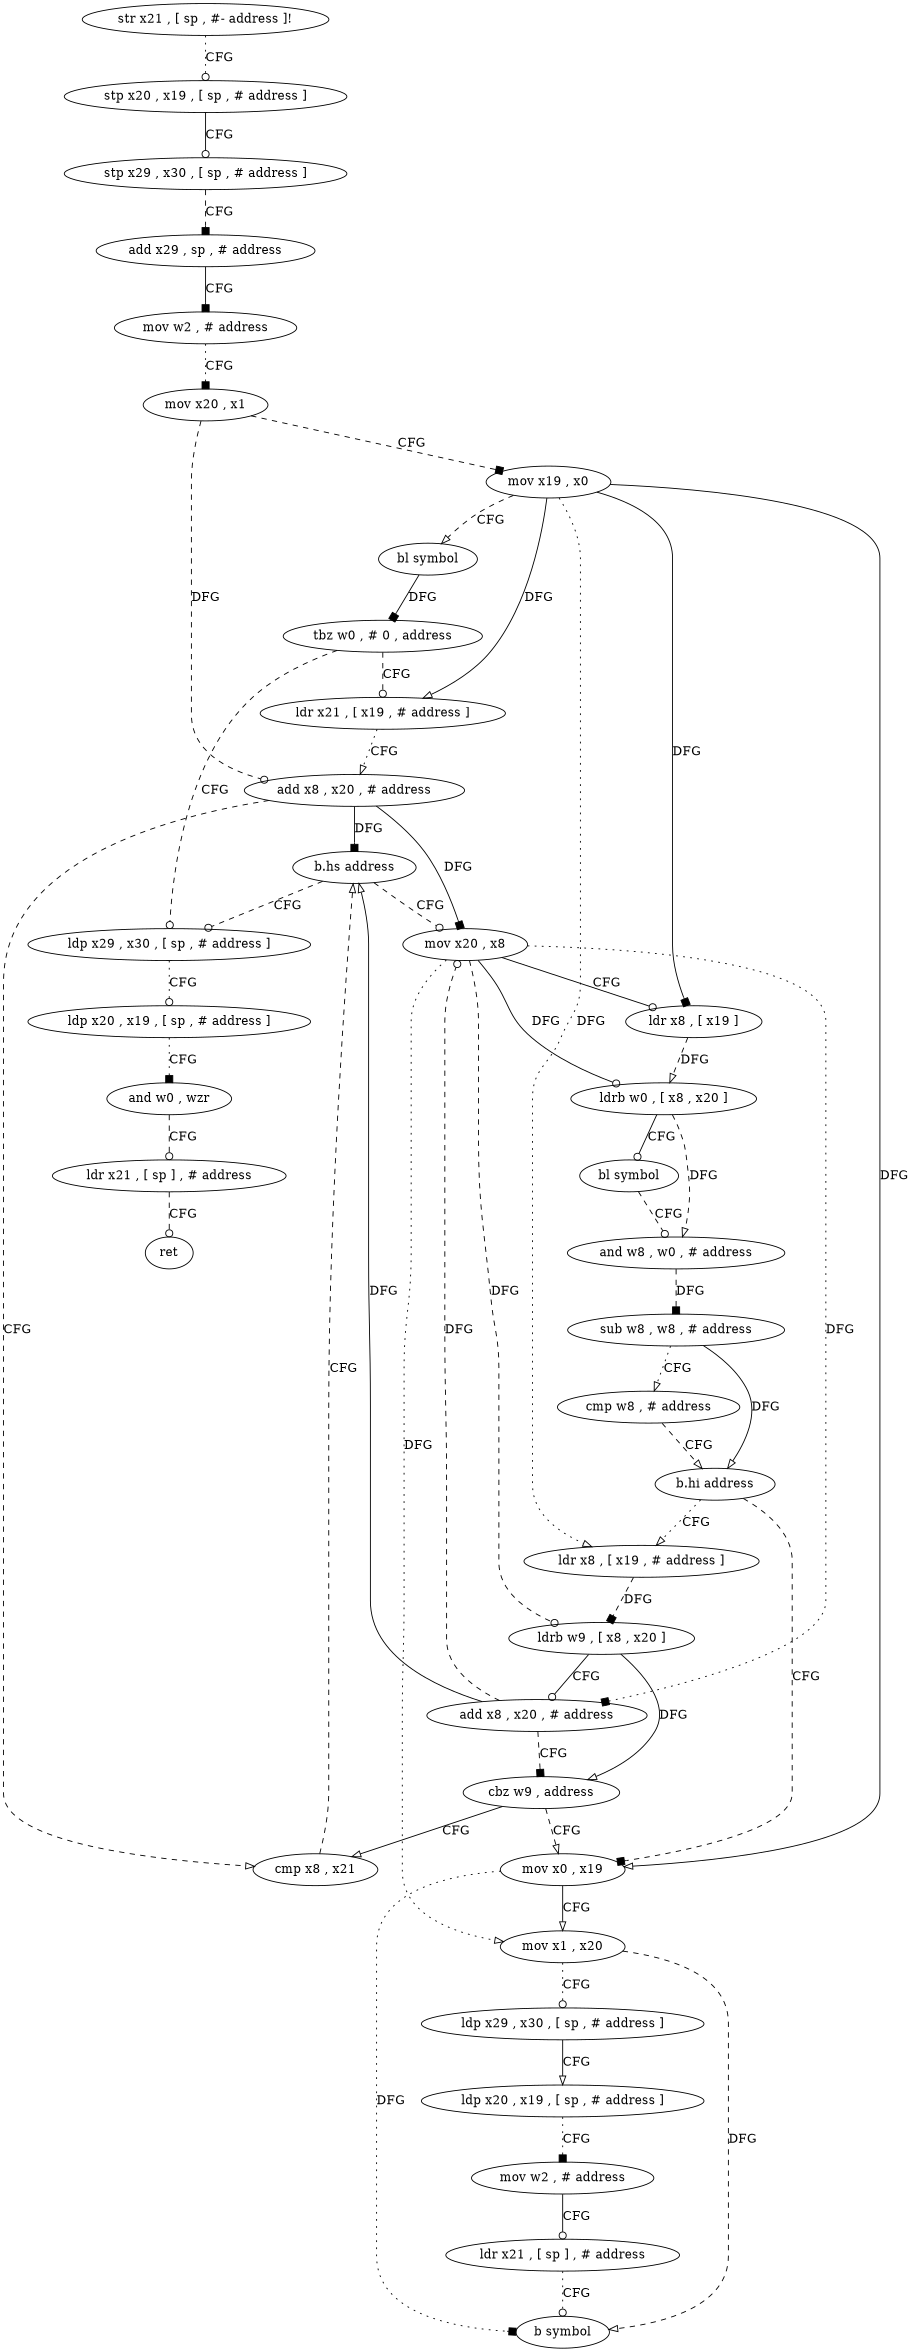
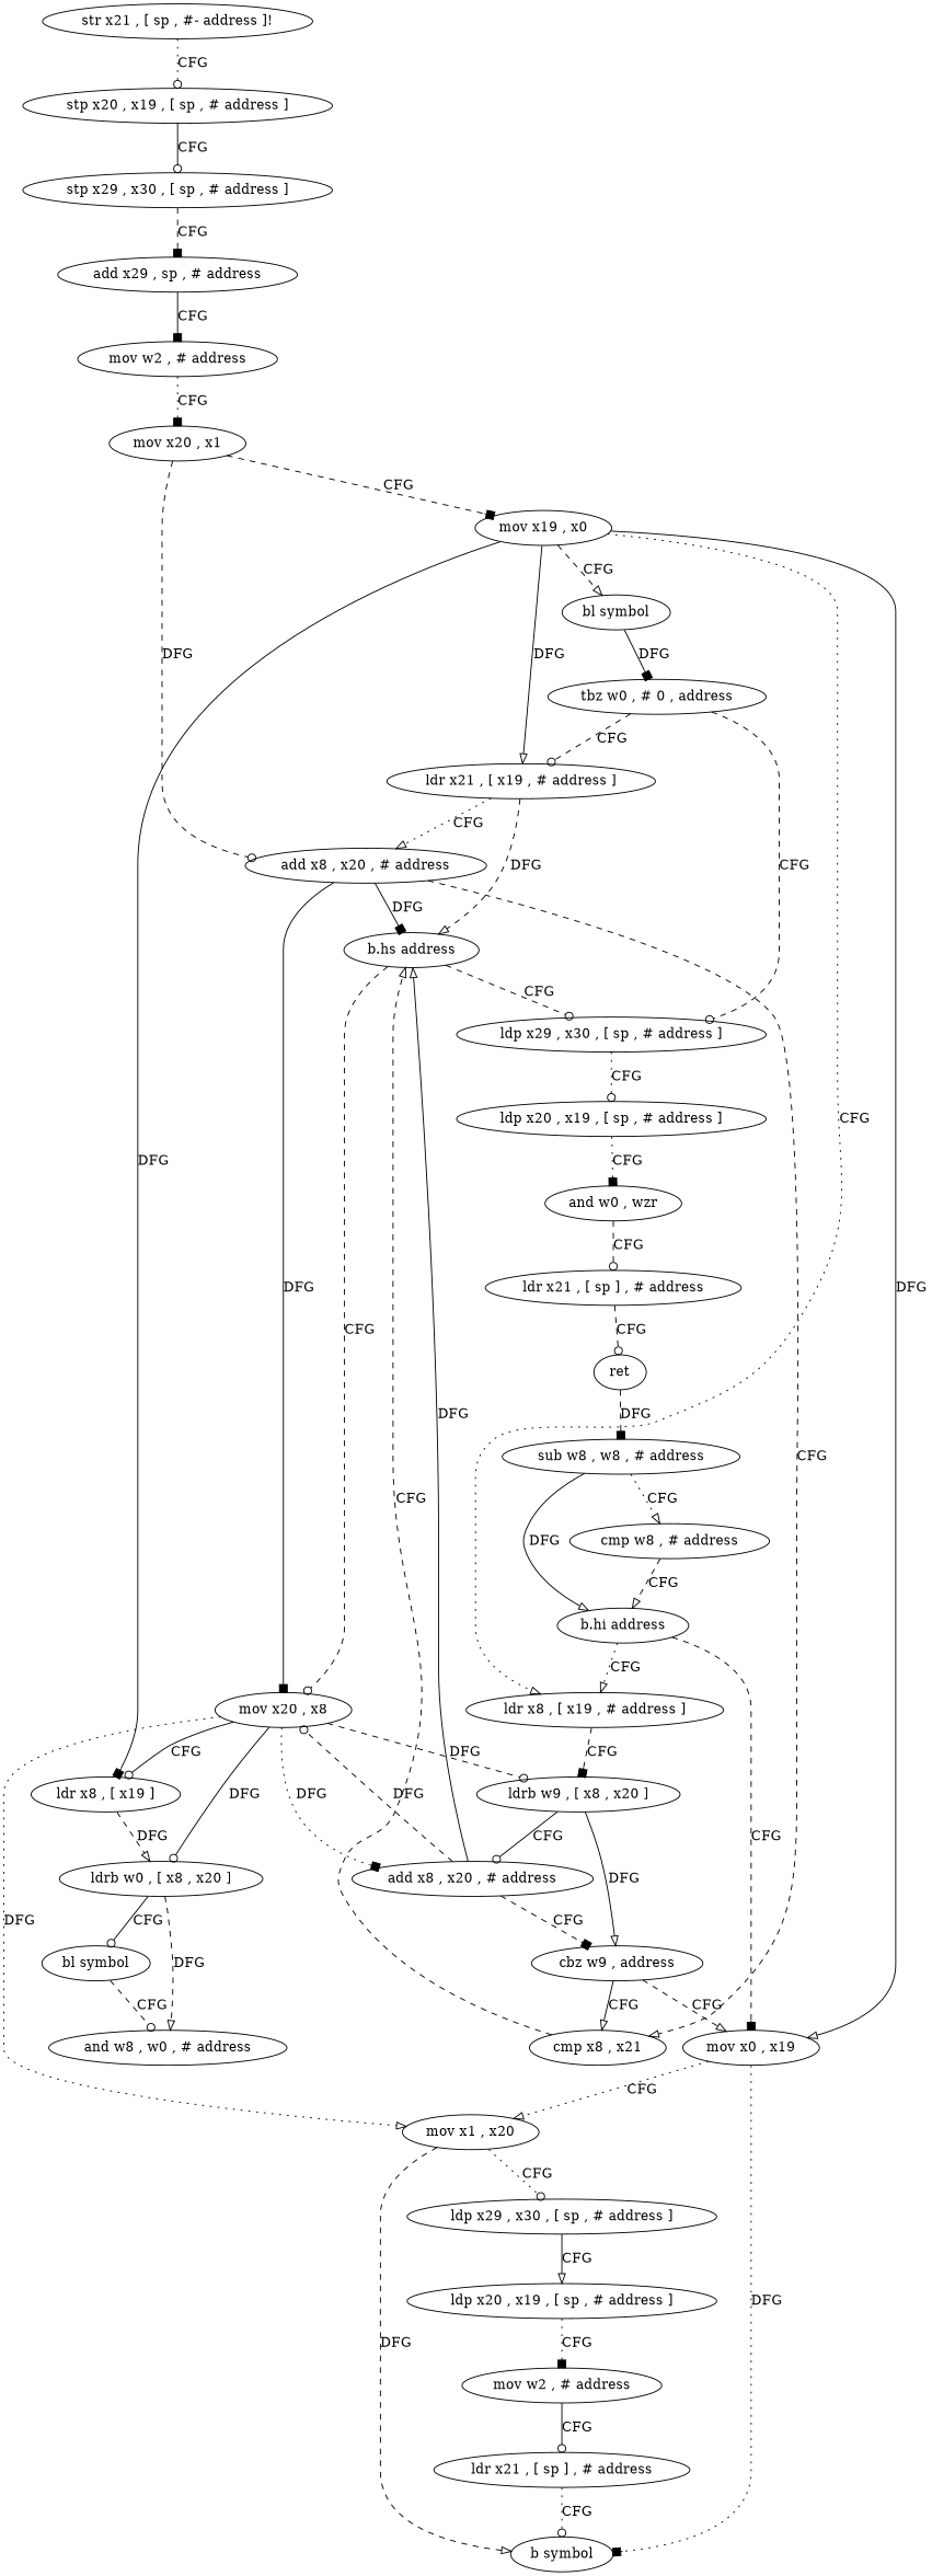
  digraph {
    edge [arrowhead=onormal style=dashed]
    n1 [label="str x21 , [ sp , #- address ]!"]
    n2 [label="stp x20 , x19 , [ sp , # address ]"]
    n3 [label="stp x29 , x30 , [ sp , # address ]"]
    n4 [label="add x29 , sp , # address"]
    n5 [label="mov w2 , # address"]
    n6 [label="mov x20 , x1"]
    n7 [label="mov x19 , x0"]
    n8 [label="add x8 , x20 , # address"]
    n9 [label="bl symbol"]
    n10 [label="ldr x21 , [ x19 , # address ]"]
    n11 [label="ldr x8 , [ x19 ]"]
    n12 [label="mov x0 , x19"]
    n13 [label="ldr x8 , [ x19 , # address ]"]
    n14 [label="b.hs address"]
    n15 [label="cmp x8 , x21"]
    n16 [label="mov x20 , x8"]
    n17 [label="tbz w0 , # 0 , address"]
    n18 [label="ldrb w0 , [ x8 , x20 ]"]
    n19 [label="mov x1 , x20"]
    n20 [label="b symbol"]
    n21 [label="ldrb w9 , [ x8 , x20 ]"]
    n22 [label="ldp x29 , x30 , [ sp , # address ]"]
    n23 [label="ldp x20 , x19 , [ sp , # address ]"]
    n24 [label="and w0 , wzr"]
    n25 [label="ldr x21 , [ sp ] , # address"]
    n26 [label=ret]
    n27 [label="add x8 , x20 , # address"]
    n28 [label="bl symbol"]
    n29 [label="and w8 , w0 , # address"]
    n30 [label="ldp x29 , x30 , [ sp , # address ]"]
    n31 [label="cbz w9 , address"]
    n32 [label="sub w8 , w8 , # address"]
    n33 [label="cmp w8 , # address"]
    n34 [label="b.hi address"]
    n35 [label="ldp x20 , x19 , [ sp , # address ]"]
    n36 [label="mov w2 , # address"]
    n37 [label="ldr x21 , [ sp ] , # address"]
    n1 -> n2 [arrowhead=odot label=CFG style=dotted]
    n2 -> n3 [arrowhead=odot label=CFG style=solid]
    n3 -> n4 [arrowhead=box label=CFG]
    n4 -> n5 [arrowhead=box label=CFG style=solid]
    n5 -> n6 [arrowhead=box label=CFG style=dotted]
    n6 -> n7 [arrowhead=box label=CFG]
    n6 -> n8 [arrowhead=odot label=DFG]
    n7 -> n9 [label=CFG]
    n7 -> n10 [label=DFG style=solid]
    n7 -> n11 [arrowhead=box label=DFG style=solid]
    n7 -> n12 [label=DFG style=solid]
-   n7 -> n13 [label=DFG style=dotted]
+   n7 -> n13 [label=CFG style=dotted]
    n8 -> n14 [arrowhead=box label=DFG style=solid]
    n8 -> n15 [label=CFG]
    n8 -> n16 [arrowhead=box label=DFG style=solid]
    n9 -> n17 [arrowhead=box label=DFG style=solid]
    n10 -> n8 [label=CFG style=dotted]
+   n10 -> n14 [label=DFG]
    n11 -> n18 [label=DFG]
-   n12 -> n19 [label=CFG style=solid]
+   n12 -> n19 [label=CFG style=dotted]
    n12 -> n20 [arrowhead=box label=DFG style=dotted]
-   n13 -> n21 [arrowhead=box label=DFG]
+   n13 -> n21 [arrowhead=box label=CFG]
    n14 -> n16 [arrowhead=odot label=CFG]
    n14 -> n22 [arrowhead=odot label=CFG]
    n15 -> n14 [label=CFG]
    n16 -> n11 [arrowhead=odot label=CFG style=solid]
    n16 -> n18 [arrowhead=odot label=DFG style=solid]
    n16 -> n19 [label=DFG style=dotted]
    n16 -> n21 [arrowhead=odot label=DFG]
    n16 -> n27 [arrowhead=box label=DFG style=dotted]
    n17 -> n10 [arrowhead=odot label=CFG]
    n17 -> n22 [arrowhead=odot label=CFG]
    n18 -> n28 [arrowhead=odot label=CFG style=solid]
    n18 -> n29 [label=DFG]
    n19 -> n20 [label=DFG]
    n19 -> n30 [arrowhead=odot label=CFG style=dotted]
    n21 -> n27 [arrowhead=odot label=CFG style=solid]
    n21 -> n31 [label=DFG style=solid]
    n22 -> n23 [arrowhead=odot label=CFG style=dotted]
    n23 -> n24 [arrowhead=box label=CFG style=dotted]
    n24 -> n25 [arrowhead=odot label=CFG]
    n25 -> n26 [arrowhead=odot label=CFG]
    n27 -> n14 [label=DFG style=solid]
    n27 -> n16 [arrowhead=odot label=DFG]
    n27 -> n31 [arrowhead=box label=CFG]
    n28 -> n29 [arrowhead=odot label=CFG]
-   n29 -> n32 [arrowhead=box label=DFG]
+   n26 -> n32 [arrowhead=box label=DFG]
    n30 -> n35 [label=CFG style=solid]
    n31 -> n12 [label=CFG]
    n31 -> n15 [label=CFG style=solid]
    n32 -> n33 [label=CFG style=dotted]
    n32 -> n34 [label=DFG style=solid]
    n33 -> n34 [label=CFG]
    n34 -> n12 [arrowhead=box label=CFG]
    n34 -> n13 [label=CFG style=dotted]
    n35 -> n36 [arrowhead=box label=CFG style=dotted]
    n36 -> n37 [arrowhead=odot label=CFG style=solid]
    n37 -> n20 [arrowhead=odot label=CFG style=dotted]
  }
